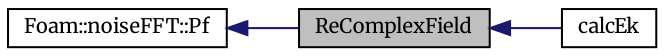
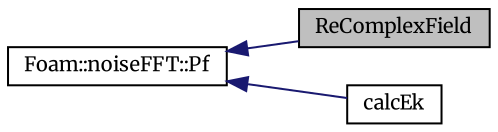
  digraph {
    fontname=Merriweather
    rankdir=LR
    node [color=black fontname=Merriweather fontsize=10 shape=record]
    edge [color=midnightblue dir=back fontname=Merriweather fontsize=10 labelfontname=Helvetica labelfontsize=10 style=solid]
    n1 [fillcolor=grey75 fontcolor=black height=0.2 label=ReComplexField style=filled width=0.4]
    n2 [height=0.2 label=calcEk width=0.4]
    n3 [height=0.2 label="Foam::noiseFFT::Pf" width=0.4]
-   n1 -> n2
+   n3 -> n2
    n3 -> n1
  }
